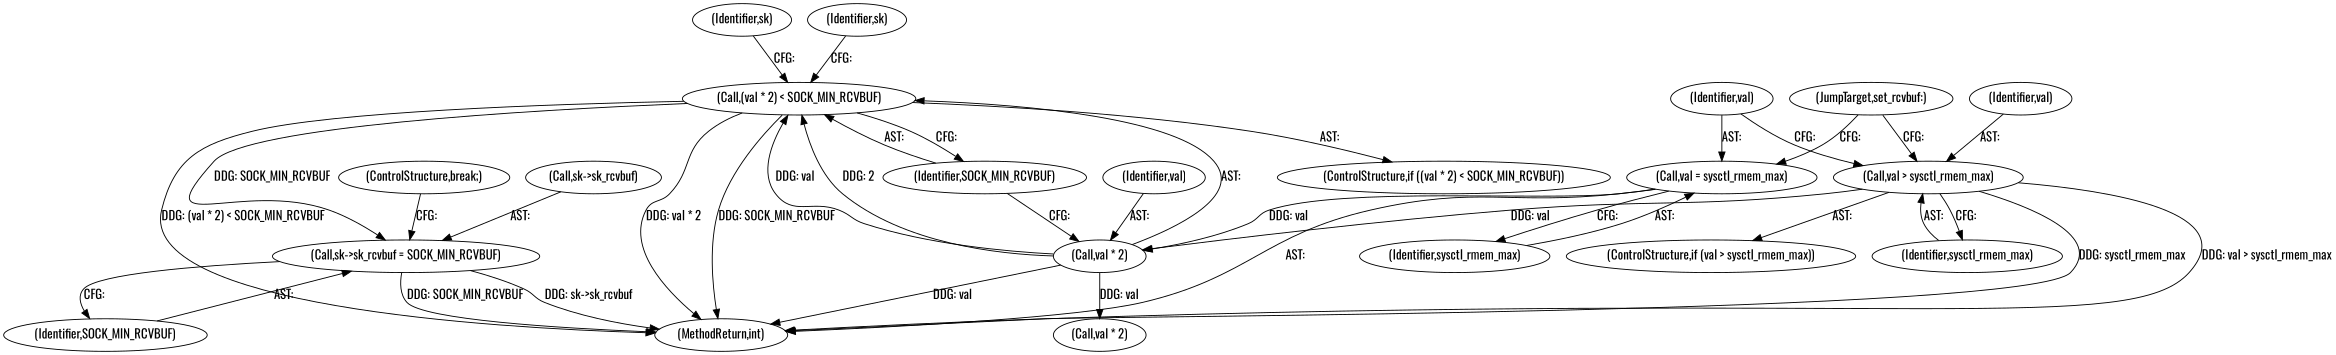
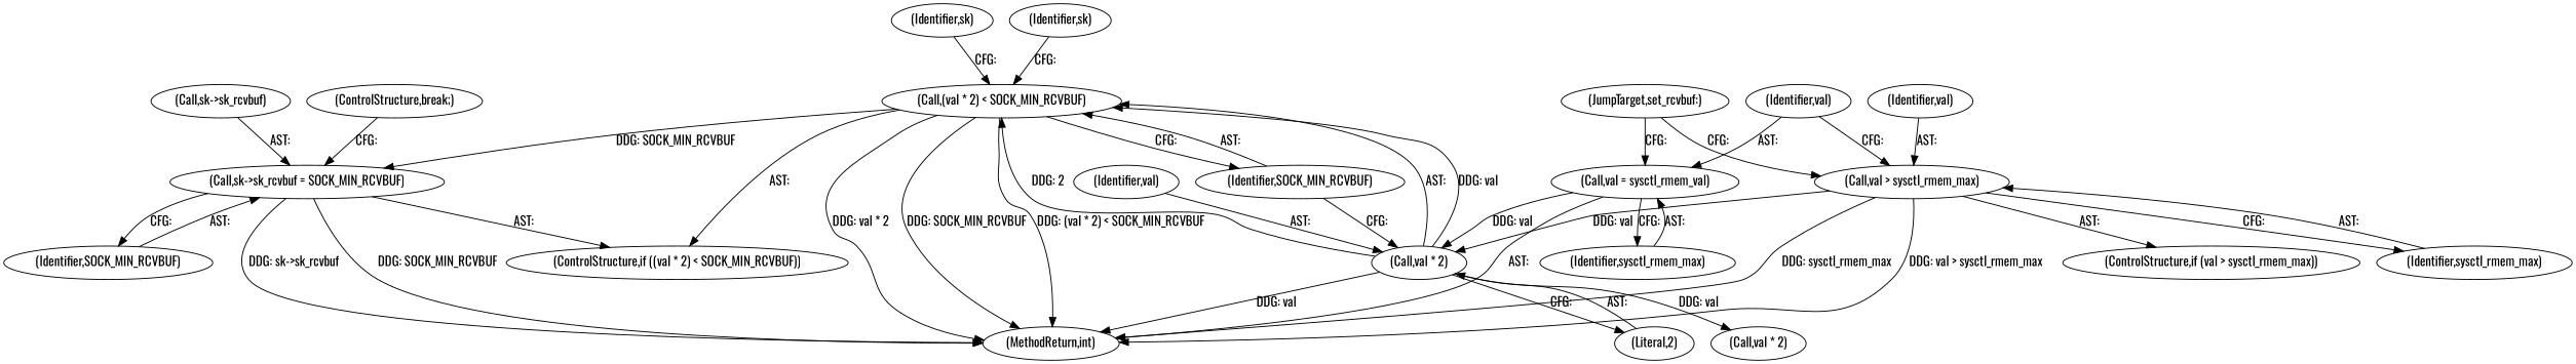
  digraph {
    fontname=Oswald
    node [fontname=Oswald]
    edge [fontname=Oswald]
    n1 [label="(Call,sk->sk_rcvbuf = SOCK_MIN_RCVBUF)"]
    n2 [label="(MethodReturn,int)"]
    n3 [label="(ControlStructure,if ((val * 2) < SOCK_MIN_RCVBUF))"]
    n4 [label="(Identifier,SOCK_MIN_RCVBUF)"]
    n5 [label="(Call,(val * 2) < SOCK_MIN_RCVBUF)"]
    n6 [label="(Identifier,SOCK_MIN_RCVBUF)"]
    n7 [label="(Call,val * 2)"]
    n8 [label="(Call,val * 2)"]
+   n9 [label="(Literal,2)"]
    n10 [label="(Call,val > sysctl_rmem_max)"]
    n11 [label="(ControlStructure,if (val > sysctl_rmem_max))"]
    n12 [label="(Identifier,sysctl_rmem_max)"]
-   n13 [label="(Call,val = sysctl_rmem_max)"]
+   n13 [label="(Call,val = sysctl_rmem_val)"]
    n14 [label="(Identifier,sysctl_rmem_max)"]
    n15 [label="(Identifier,sk)"]
    n16 [label="(Identifier,val)"]
    n17 [label="(Identifier,val)"]
    n18 [label="(JumpTarget,set_rcvbuf:)"]
    n19 [label="(Call,sk->sk_rcvbuf)"]
    n20 [label="(Identifier,sk)"]
    n21 [label="(ControlStructure,break;)"]
    n22 [label="(Identifier,val)"]
    n1 -> n2 [label="DDG: SOCK_MIN_RCVBUF"]
    n1 -> n2 [label="DDG: sk->sk_rcvbuf"]
+   n1 -> n3 [label="AST: "]
    n1 -> n4 [label="CFG: "]
    n4 -> n1 [label="AST: "]
    n5 -> n1 [label="DDG: SOCK_MIN_RCVBUF"]
    n5 -> n2 [label="DDG: (val * 2) < SOCK_MIN_RCVBUF"]
    n5 -> n2 [label="DDG: val * 2"]
    n5 -> n2 [label="DDG: SOCK_MIN_RCVBUF"]
    n5 -> n3 [label="AST: "]
    n5 -> n6 [label="CFG: "]
    n6 -> n5 [label="AST: "]
    n6 -> n7 [label="CFG: "]
    n7 -> n2 [label="DDG: val"]
    n7 -> n5 [label="AST: "]
    n7 -> n5 [label="DDG: val"]
    n7 -> n5 [label="DDG: 2"]
    n7 -> n8 [label="DDG: val"]
+   n7 -> n9 [label="CFG: "]
+   n9 -> n7 [label="AST: "]
    n10 -> n2 [label="DDG: sysctl_rmem_max"]
    n10 -> n2 [label="DDG: val > sysctl_rmem_max"]
    n10 -> n7 [label="DDG: val"]
    n10 -> n11 [label="AST: "]
    n10 -> n12 [label="CFG: "]
    n12 -> n10 [label="AST: "]
    n13 -> n2 [label="AST: "]
    n13 -> n7 [label="DDG: val"]
    n13 -> n14 [label="CFG: "]
    n14 -> n13 [label="AST: "]
    n15 -> n5 [label="CFG: "]
    n16 -> n10 [label="CFG: "]
    n16 -> n13 [label="AST: "]
    n17 -> n10 [label="AST: "]
    n18 -> n10 [label="CFG: "]
    n18 -> n13 [label="CFG: "]
    n19 -> n1 [label="AST: "]
    n20 -> n5 [label="CFG: "]
    n21 -> n1 [label="CFG: "]
    n22 -> n7 [label="AST: "]
  }
